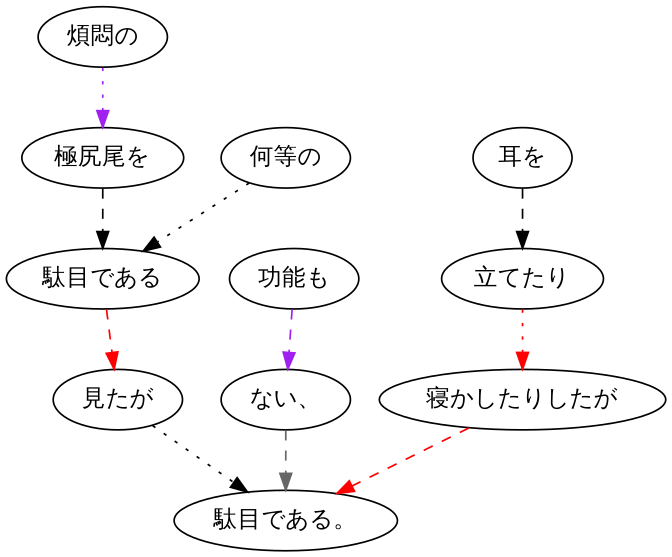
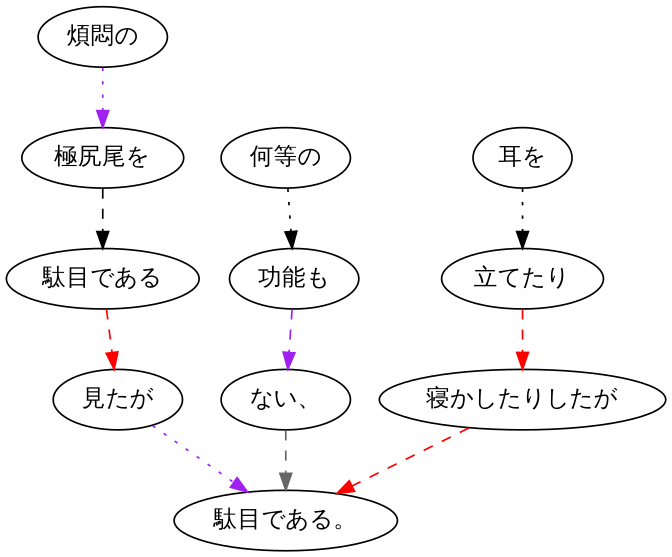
  digraph {
    fontname="IBM Plex Mono"
    node [fontname="IBM Plex Mono"]
    edge [color=purple fontname="IBM Plex Mono" style=dashed]
    n1 [label="煩悶の"]
    n2 [label="極尻尾を"]
    n3 [label="駄目である"]
    n4 [label="見たが"]
    n5 [label="駄目である。"]
    n6 [label="何等の"]
    n7 [label="功能も"]
    n8 [label="ない、"]
    n9 [label="寝かしたりしたが"]
    n10 [label="耳を"]
    n11 [label="立てたり"]
    n1 -> n2 [style=dotted]
    n2 -> n3 [color=black]
    n3 -> n4 [color=red]
-   n4 -> n5 [color=black style=dotted]
-   n6 -> n3 [color=black style=dotted]
+   n4 -> n5 [style=dotted]
+   n6 -> n7 [color=black style=dotted]
    n7 -> n8
    n8 -> n5 [color=gray40]
    n9 -> n5 [color=red]
-   n10 -> n11 [color=black]
-   n11 -> n9 [color=red style=dotted]
+   n10 -> n11 [color=black style=dotted]
+   n11 -> n9 [color=red]
  }
